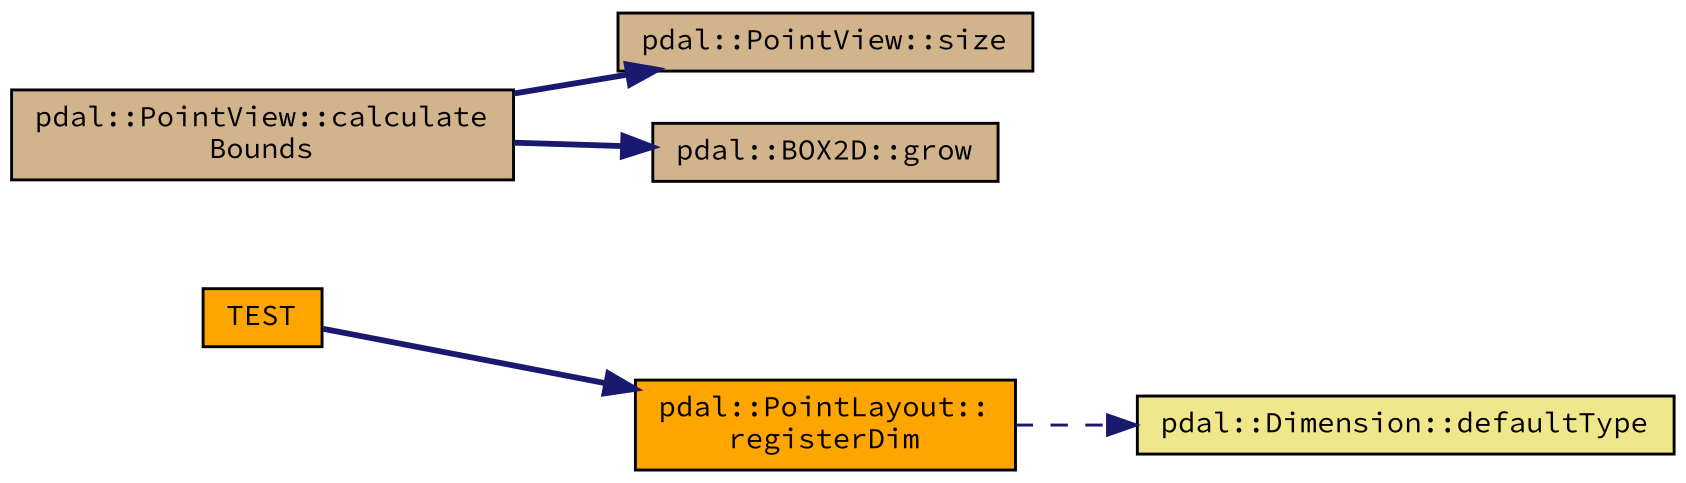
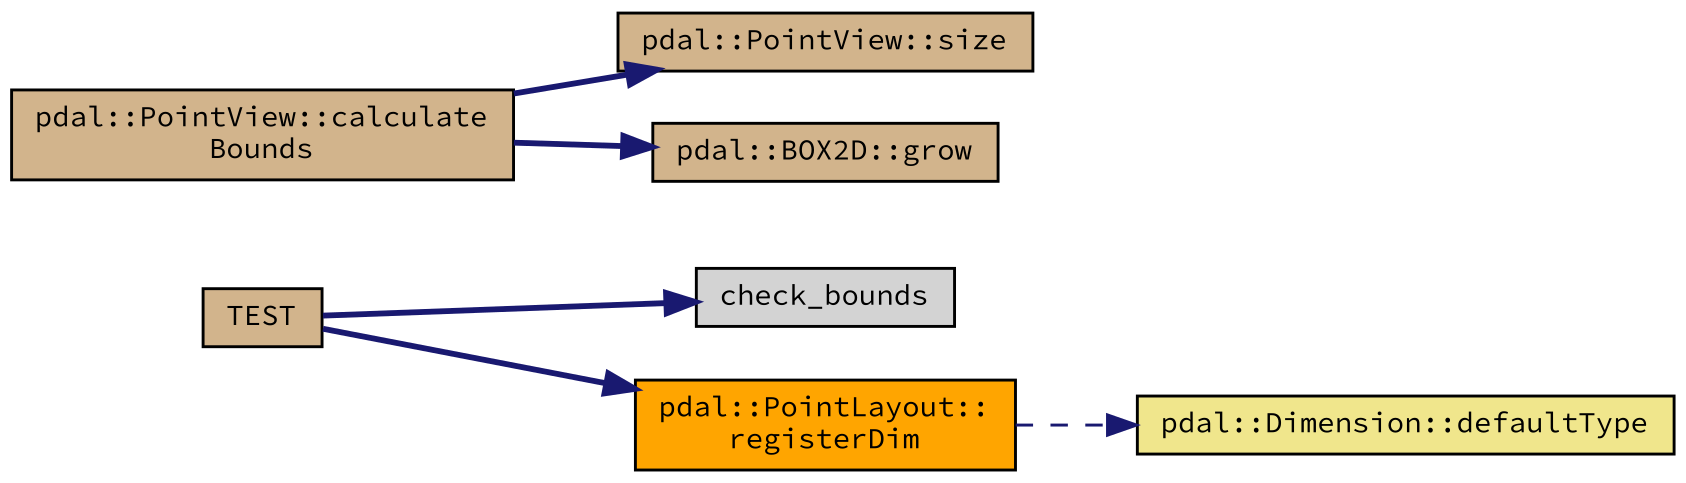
  digraph {
    fontname="Source Code Pro"
    rankdir=LR
    node [color=black fillcolor=tan fontname="Source Code Pro" fontsize=10 shape=record style=filled]
    edge [color=midnightblue fontname="Source Code Pro" fontsize=10 labelfontname=Helvetica labelfontsize=10 style=bold]
-   n1 [fillcolor=orange fontcolor=black height=0.2 label=TEST width=0.4]
+   n1 [fontcolor=black height=0.2 label=TEST width=0.4]
+   n2 [fillcolor=lightgrey height=0.2 label=check_bounds width=0.4]
    n3 [fillcolor=orange height=0.2 label="pdal::PointLayout::\lregisterDim" width=0.4]
    n4 [height=0.2 label="pdal::PointView::calculate\lBounds" width=0.4]
    n5 [height=0.2 label="pdal::PointView::size" width=0.4]
    n6 [height=0.2 label="pdal::BOX2D::grow" width=0.4]
    n7 [fillcolor=khaki height=0.2 label="pdal::Dimension::defaultType" width=0.4]
+   n1 -> n2
    n1 -> n3
    n3 -> n7 [style=dashed]
    n4 -> n5
    n4 -> n6
  }
